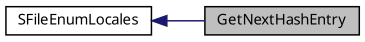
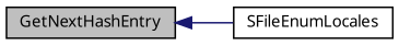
  digraph {
    rankdir=LR
    fontname="Noto Sans"
    node [color=black fontname="Noto Sans" fontsize=10 shape=record style=filled]
    n1 [fillcolor=grey75 fontcolor=black height=0.2 label=GetNextHashEntry width=0.4]
    n2 [fillcolor=white height=0.2 label=SFileEnumLocales width=0.4]
-   n2 -> n1 [color=midnightblue dir=back fontname="Noto Sans" fontsize=10 labelfontname=Helvetica labelfontsize=10 style=solid]
+   n1 -> n2 [color=midnightblue dir=back fontname="Noto Sans" fontsize=10 labelfontname=Helvetica labelfontsize=10 style=solid]
  }
